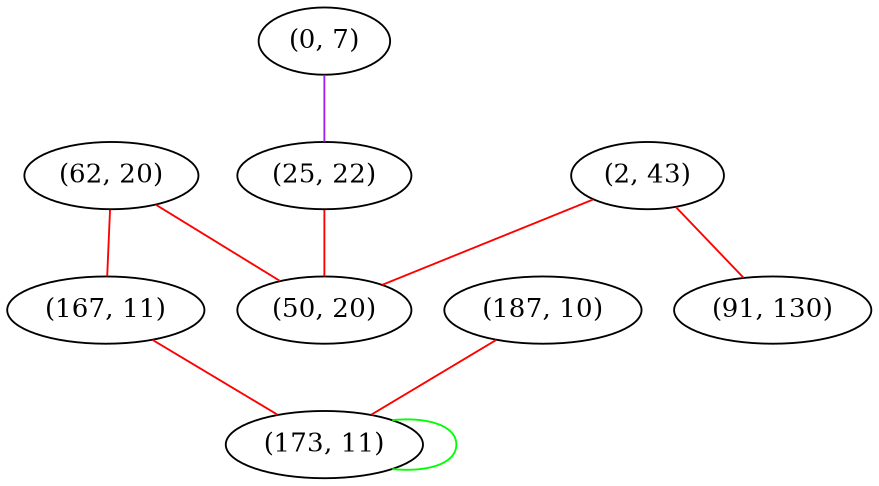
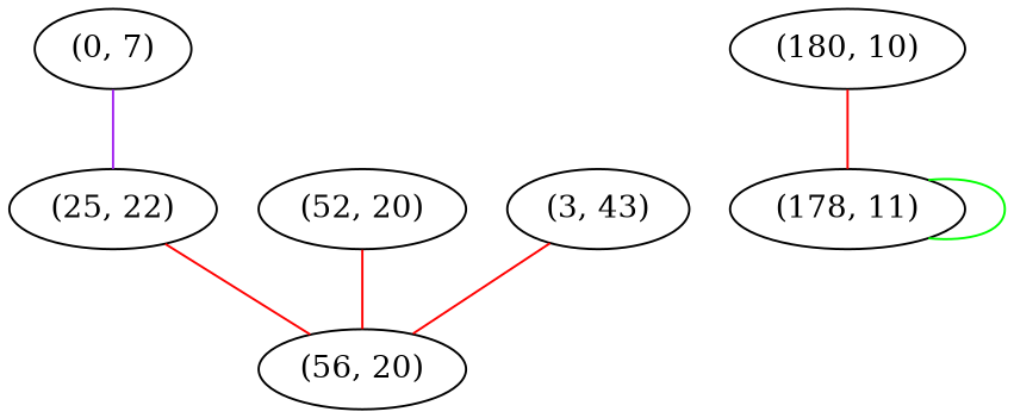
  graph {
    edge [color=red weight=1]
    n1 [label="(0, 7)"]
    n2 [label="(25, 22)"]
-   "(50, 20)"
-   "(52, 20)" [label="(62, 20)"]
-   "(167, 11)"
-   "(173, 11)"
-   "(2, 43)"
-   "(91, 130)"
-   "(180, 10)" [label="(187, 10)"]
+   "(50, 20)" [label="(56, 20)"]
+   "(52, 20)"
+   "(173, 11)" [label="(178, 11)"]
+   "(2, 43)" [label="(3, 43)"]
+   "(180, 10)"
    n1 -- n2 [color=purple weight=4]
    n2 -- "(50, 20)"
    "(52, 20)" -- "(50, 20)"
-   "(52, 20)" -- "(167, 11)"
-   "(167, 11)" -- "(173, 11)"
    "(173, 11)" -- "(173, 11)" [color=green weight=2]
    "(2, 43)" -- "(50, 20)"
-   "(2, 43)" -- "(91, 130)"
    "(180, 10)" -- "(173, 11)"
  }
